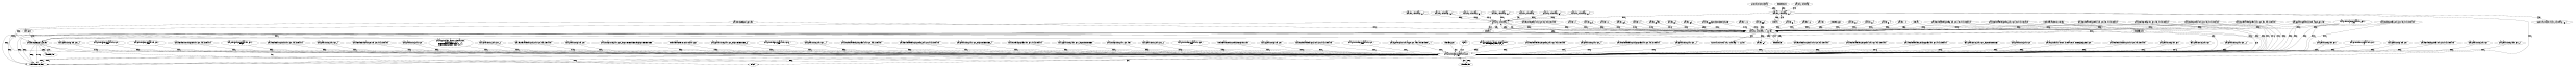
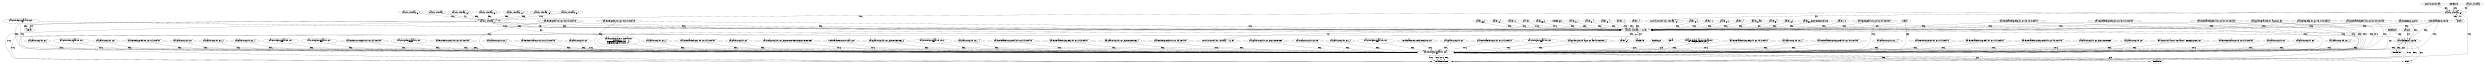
  digraph {
    n1 [label="(Call,ndo->ndo_vflag <= 1)"]
    n2 [label="(Call,ndo->ndo_vflag > 1)"]
    n3 [label="(ControlStructure,if (ndo->ndo_vflag <= 1))"]
    n4 [label="(Literal,1)"]
    n5 [label="(MethodReturn,RET)"]
    n6 [label="(Call,ndo->ndo_vflag > 1 && len)"]
    n7 [label="(Literal,1)"]
    n8 [label="(Call,ND_TCHECK2(*pptr,len))"]
    n9 [label="(Identifier,len)"]
    n10 [label="(ControlStructure,if (ndo->ndo_vflag > 1 && len))"]
    n11 [label="(Call,len != 0)"]
    n12 [label="(Call,print_unknown_data(ndo, pptr, \"\n\t    \", len))"]
    n13 [label="(Identifier,len)"]
    n14 [label="(Block,)"]
    n15 [label="(Identifier,len)"]
    n16 [label="(Call,ndo->ndo_vflag <= 1)"]
    n17 [label="(Call,decode_prefix6(ndo, tptr, len, buf, sizeof(buf)))"]
    n18 [label="(Call,ipaddr_string(ndo, tptr))"]
    n19 [label="(Call,print_unknown_data(ndo, tptr, \"\n\t      \", 8))"]
    n20 [label="(Call,ipaddr_string(ndo, tptr))"]
    n21 [label="(Call,decode_clnp_prefix(ndo, tptr, buf, sizeof(buf)))"]
    n22 [label="(Call,ipaddr_string(ndo, tptr))"]
    n23 [label="(Call,ipaddr_string(ndo, tptr+2))"]
    n24 [label="(Call,ipaddr_string(ndo, tptr+4))"]
    n25 [label="(Call,print_unknown_data(ndo, tptr, \"\n\t    \", tlen))"]
    n26 [label="(Call,ndo->ndo_vflag <= 1)"]
    n27 [label="(Call,print_unknown_data(ndo, tptr, \"\n\t      \", tlen))"]
    n28 [label="(Call,decode_rt_routing_info(ndo, tptr, buf, sizeof(buf)))"]
    n29 [label="(Call,print_unknown_data(ndo, tptr,\"\n\t      \", length))"]
    n30 [label="(Call,decode_mdt_vpn_nlri(ndo, tptr, buf, sizeof(buf)))"]
    n31 [label="(Call,decode_labeled_prefix6(ndo, tptr, len, buf, sizeof(buf)))"]
    n32 [label="(MethodParameterIn,u_int len)"]
    n33 [label="(Call,ipaddr_string(ndo, tptr+4))"]
    n34 [label="(Call,decode_multicast_vpn(ndo, tptr, buf, sizeof(buf)))"]
    n35 [label="(Call,ipaddr_string(ndo, tptr))"]
    n36 [label="(Call,ndo->ndo_vflag <= 1)"]
    n37 [label="(Call,len % 4)"]
    n38 [label="(Call,decode_labeled_prefix4(ndo, tptr, len, buf, sizeof(buf)))"]
    n39 [label="(Call,as_printf(ndo, astostr, sizeof(astostr),\n\t\t\t\tas_size == 2 ?\n\t\t\t\tEXTRACT_16BITS(&tptr[2 + i]) :\n\t\t\t\tEXTRACT_32BITS(&tptr[2 + i])))"]
    n40 [label="(Call,ipaddr_string(ndo, tptr+2))"]
    n41 [label="(Identifier,ndo)"]
    n42 [label="(Call,len -=4)"]
    n43 [label="(Call,print_unknown_data(ndo, pptr, \"\n\t    \", len))"]
    n44 [label="(Call,decode_labeled_vpn_l2(ndo, tptr, buf, sizeof(buf)))"]
    n45 [label="(Call,len != 8)"]
    n46 [label="(Call,ipaddr_string(ndo, tptr))"]
    n47 [label="(Call,len == BGP_MP_NLRI_MINSIZE)"]
    n48 [label="(Call,len % 12)"]
    n49 [label="(Call,ndo->ndo_vflag <= 1)"]
    n50 [label="(Call,ND_TCHECK2(*pptr,len))"]
    n51 [label="(Call,len == 0)"]
    n52 [label="(Call,decode_prefix4(ndo, tptr, len, buf, sizeof(buf)))"]
    n53 [label="(Call,isonsap_string(ndo, tptr+BGP_VPN_RD_LEN,tlen-BGP_VPN_RD_LEN))"]
    n54 [label="(MethodParameterIn,const u_char *pptr)"]
    n55 [label="(Call,len != 4)"]
    n56 [label="(Call,ip6addr_string(ndo, tptr+BGP_VPN_RD_LEN+3))"]
    n57 [label="(Call,print_unknown_data(ndo, tptr-3, \"\n\t    \", tlen))"]
    n58 [label="(Call,ipaddr_string(ndo, tptr + 4))"]
    n59 [label="(Call,decode_labeled_vpn_prefix4(ndo, tptr, buf, sizeof(buf)))"]
    n60 [label="(Call,decode_labeled_vpn_prefix6(ndo, tptr, buf, sizeof(buf)))"]
    n61 [label="(Call,len % 8)"]
    n62 [label="(Call,ipaddr_string(ndo, tptr+BGP_VPN_RD_LEN+4))"]
    n63 [label="(Call,decode_clnp_prefix(ndo, tptr, buf, sizeof(buf)))"]
    n64 [label="(Call,decode_prefix4(ndo, tptr, len, buf, sizeof(buf)))"]
    n65 [label="(Call,ip6addr_string(ndo, tptr+BGP_VPN_RD_LEN))"]
    n66 [label="(Call,ndo->ndo_vflag <= 1)"]
    n67 [label="(Call,!len)"]
+   n68 [label="(Call,len == 6)"]
    n69 [label="(Call,isonsap_string(ndo, tptr, tlen))"]
    n70 [label="(Call,ndo->ndo_vflag)"]
    n71 [label="(Call,ipaddr_string(ndo, tptr+2))"]
    n72 [label="(Identifier,pptr)"]
    n73 [label="(Call,print_unknown_data(ndo, tptr, \"\n\t    \", tlen))"]
    n74 [label="(ControlStructure,break;)"]
    n75 [label="(MethodParameterIn,netdissect_options *ndo)"]
    n76 [label="(Call,ip6addr_string(ndo, tptr))"]
    n77 [label="(Call,len != 1)"]
    n78 [label="(Identifier,ndo)"]
    n79 [label="(Call,*pptr)"]
    n80 [label="(Call,decode_labeled_vpn_l2(ndo, tptr, buf, sizeof(buf)))"]
    n81 [label="(Call,len != 4)"]
    n82 [label="(Call,print_unknown_data(ndo, tptr, \"\n\t    \", tlen))"]
    n83 [label="(Call,bgp_attr_print(ndo, atype, tptr, alen, attr_set_level + 1))"]
    n84 [label="(Call,len != 4)"]
    n85 [label="(Literal,1)"]
    n86 [label="(Call,bgp_attr_get_as_size(ndo, atype, pptr, len))"]
    n87 [label="(Call,len > 0)"]
    n88 [label="(Identifier,pptr)"]
    n89 [label="(Literal,\"\n\t    \")"]
    n90 [label="(Call,as_printf(ndo, astostr, sizeof(astostr),\n\t\t\t    EXTRACT_32BITS(tptr+2)))"]
    n91 [label="(Call,decode_labeled_vpn_prefix6(ndo, tptr, buf, sizeof(buf)))"]
    n92 [label="(Call,ipaddr_string(ndo, tptr+4))"]
    n93 [label="(Call,decode_labeled_vpn_clnp_prefix(ndo, tptr, buf, sizeof(buf)))"]
    n94 [label="(Call,ndo->ndo_vflag <= 1)"]
    n95 [label="(Call,decode_labeled_prefix6(ndo, tptr, len, buf, sizeof(buf)))"]
    n96 [label="(Call,len != 8)"]
    n97 [label="(Call,ipaddr_string(ndo, tptr + 4))"]
    n98 [label="(Call,decode_labeled_prefix4(ndo, tptr, len, buf, sizeof(buf)))"]
    n99 [label="(Call,decode_mdt_vpn_nlri(ndo, tptr, buf, sizeof(buf)))"]
    n100 [label="(Call,decode_labeled_vpn_prefix4(ndo, tptr, buf, sizeof(buf)))"]
    n101 [label="(Call,decode_labeled_vpn_clnp_prefix(ndo, tptr, buf, sizeof(buf)))"]
    n102 [label="(Call,len % 2)"]
    n103 [label="(Call,ipaddr_string(ndo, tptr+BGP_VPN_RD_LEN))"]
    n104 [label="(Call,ipaddr_string(ndo, tptr))"]
    n105 [label="(Call,len != 6)"]
    n106 [label="(Call,as_printf(ndo, astostr, sizeof(astostr), EXTRACT_32BITS(tptr)))"]
    n107 [label="(Call,decode_multicast_vpn(ndo, tptr, buf, sizeof(buf)))"]
    n108 [label="(Call,ipaddr_string(ndo, tptr))"]
    n109 [label="(Call,ipaddr_string(ndo, tptr))"]
    n110 [label="(Call,ndo->ndo_vflag)"]
    n111 [label="(Call,len % 4)"]
    n112 [label="(Call,decode_prefix6(ndo, tptr, len, buf, sizeof(buf)))"]
    n113 [label="(Call,ipaddr_string(ndo, tptr + 2))"]
    n114 [label="(Call,len -= alen)"]
    n1 -> n2 [label="DDG: "]
    n1 -> n3 [label="AST: "]
    n1 -> n4 [label="CFG: "]
    n1 -> n5 [label="DDG: "]
    n2 -> n5 [label="DDG: "]
    n2 -> n6 [label="AST: "]
    n2 -> n6 [label="DDG: "]
    n2 -> n6 [label="DDG: "]
    n2 -> n7 [label="CFG: "]
    n4 -> n1 [label="AST: "]
    n6 -> n2 [label="CFG: "]
    n6 -> n5 [label="DDG: "]
    n6 -> n5 [label="DDG: "]
    n6 -> n5 [label="DDG: "]
    n6 -> n8 [label="DDG: "]
    n6 -> n9 [label="CFG: "]
    n6 -> n10 [label="AST: "]
    n6 -> n11 [label="DDG: "]
    n7 -> n2 [label="AST: "]
    n8 -> n5 [label="DDG: "]
    n8 -> n5 [label="DDG: "]
    n8 -> n12 [label="DDG: "]
    n8 -> n13 [label="CFG: "]
    n8 -> n14 [label="AST: "]
    n9 -> n2 [label="CFG: "]
    n9 -> n6 [label="AST: "]
    n12 -> n5 [label="DDG: "]
    n12 -> n5 [label="DDG: "]
    n12 -> n5 [label="DDG: "]
    n12 -> n5 [label="DDG: "]
    n12 -> n14 [label="AST: "]
    n12 -> n15 [label="CFG: "]
    n13 -> n8 [label="AST: "]
    n15 -> n12 [label="AST: "]
    n16 -> n2 [label="DDG: "]
    n17 -> n6 [label="DDG: "]
    n17 -> n12 [label="DDG: "]
    n18 -> n12 [label="DDG: "]
    n19 -> n12 [label="DDG: "]
    n20 -> n12 [label="DDG: "]
    n21 -> n12 [label="DDG: "]
    n22 -> n12 [label="DDG: "]
    n23 -> n12 [label="DDG: "]
    n24 -> n12 [label="DDG: "]
    n25 -> n12 [label="DDG: "]
    n26 -> n2 [label="DDG: "]
    n27 -> n12 [label="DDG: "]
    n28 -> n12 [label="DDG: "]
    n29 -> n12 [label="DDG: "]
    n30 -> n12 [label="DDG: "]
    n31 -> n6 [label="DDG: "]
    n31 -> n12 [label="DDG: "]
    n32 -> n6 [label="DDG: "]
    n32 -> n8 [label="DDG: "]
    n32 -> n12 [label="DDG: "]
    n33 -> n12 [label="DDG: "]
    n34 -> n12 [label="DDG: "]
    n35 -> n12 [label="DDG: "]
    n36 -> n2 [label="DDG: "]
    n37 -> n6 [label="DDG: "]
    n38 -> n6 [label="DDG: "]
    n38 -> n12 [label="DDG: "]
    n39 -> n12 [label="DDG: "]
    n40 -> n12 [label="DDG: "]
    n41 -> n8 [label="CFG: "]
    n41 -> n12 [label="AST: "]
    n42 -> n6 [label="CFG: "]
    n43 -> n6 [label="DDG: "]
    n43 -> n12 [label="DDG: "]
    n43 -> n12 [label="DDG: "]
    n44 -> n12 [label="DDG: "]
    n45 -> n6 [label="DDG: "]
    n46 -> n12 [label="DDG: "]
    n47 -> n6 [label="DDG: "]
    n48 -> n6 [label="DDG: "]
    n49 -> n2 [label="DDG: "]
    n50 -> n6 [label="DDG: "]
    n50 -> n8 [label="DDG: "]
    n51 -> n6 [label="DDG: "]
    n52 -> n6 [label="DDG: "]
    n52 -> n12 [label="DDG: "]
    n53 -> n12 [label="DDG: "]
    n54 -> n12 [label="DDG: "]
    n55 -> n6 [label="DDG: "]
    n56 -> n12 [label="DDG: "]
    n57 -> n12 [label="DDG: "]
    n58 -> n12 [label="DDG: "]
    n59 -> n12 [label="DDG: "]
    n60 -> n12 [label="DDG: "]
    n61 -> n6 [label="DDG: "]
    n62 -> n12 [label="DDG: "]
    n63 -> n12 [label="DDG: "]
    n64 -> n6 [label="DDG: "]
    n64 -> n12 [label="DDG: "]
    n65 -> n12 [label="DDG: "]
    n66 -> n2 [label="DDG: "]
    n67 -> n6 [label="DDG: "]
+   n68 -> n6 [label="DDG: "]
    n69 -> n12 [label="DDG: "]
    n70 -> n2 [label="AST: "]
    n71 -> n12 [label="DDG: "]
    n72 -> n6 [label="CFG: "]
    n73 -> n12 [label="DDG: "]
    n74 -> n1 [label="CFG: "]
    n75 -> n12 [label="DDG: "]
    n76 -> n12 [label="DDG: "]
    n77 -> n6 [label="DDG: "]
    n78 -> n1 [label="CFG: "]
    n79 -> n8 [label="AST: "]
    n80 -> n12 [label="DDG: "]
    n81 -> n6 [label="DDG: "]
    n82 -> n12 [label="DDG: "]
    n83 -> n12 [label="DDG: "]
    n84 -> n6 [label="DDG: "]
    n85 -> n6 [label="CFG: "]
    n85 -> n12 [label="CFG: "]
    n86 -> n6 [label="DDG: "]
    n86 -> n12 [label="DDG: "]
    n86 -> n12 [label="DDG: "]
    n87 -> n6 [label="DDG: "]
    n88 -> n12 [label="AST: "]
    n89 -> n12 [label="AST: "]
    n90 -> n12 [label="DDG: "]
    n91 -> n12 [label="DDG: "]
    n92 -> n12 [label="DDG: "]
    n93 -> n12 [label="DDG: "]
    n94 -> n2 [label="DDG: "]
    n95 -> n6 [label="DDG: "]
    n95 -> n12 [label="DDG: "]
    n96 -> n6 [label="DDG: "]
    n97 -> n12 [label="DDG: "]
    n98 -> n6 [label="DDG: "]
    n98 -> n12 [label="DDG: "]
    n99 -> n12 [label="DDG: "]
    n100 -> n12 [label="DDG: "]
    n101 -> n12 [label="DDG: "]
    n102 -> n6 [label="DDG: "]
    n103 -> n12 [label="DDG: "]
    n104 -> n12 [label="DDG: "]
    n105 -> n6 [label="DDG: "]
    n106 -> n12 [label="DDG: "]
    n107 -> n12 [label="DDG: "]
    n108 -> n12 [label="DDG: "]
    n109 -> n12 [label="DDG: "]
    n110 -> n1 [label="AST: "]
    n111 -> n6 [label="DDG: "]
    n112 -> n6 [label="DDG: "]
    n112 -> n12 [label="DDG: "]
    n113 -> n12 [label="DDG: "]
    n114 -> n6 [label="DDG: "]
  }
